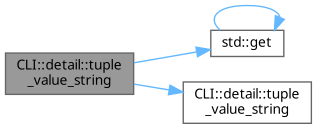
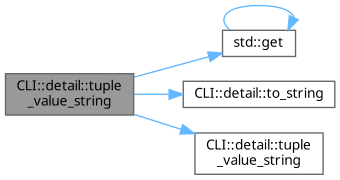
  digraph {
    rankdir=LR
    fontname="Noto Sans"
    node [color=grey40 fillcolor=white fontname="Noto Sans" fontsize=10 shape=box style=filled]
    edge [color=steelblue1 fontname="Noto Sans" fontsize=10 labelfontname=Helvetica labelfontsize=10 style=solid]
    n1 [color=gray40 fillcolor=grey60 fontcolor=black height=0.2 label="CLI::detail::tuple\l_value_string" width=0.4]
    n2 [height=0.2 label="std::get" width=0.4]
+   n3 [height=0.2 label="CLI::detail::to_string" width=0.4]
    n4 [height=0.2 label="CLI::detail::tuple\l_value_string" width=0.4]
    n1 -> n2
+   n1 -> n3
    n1 -> n4
    n2 -> n2
  }
